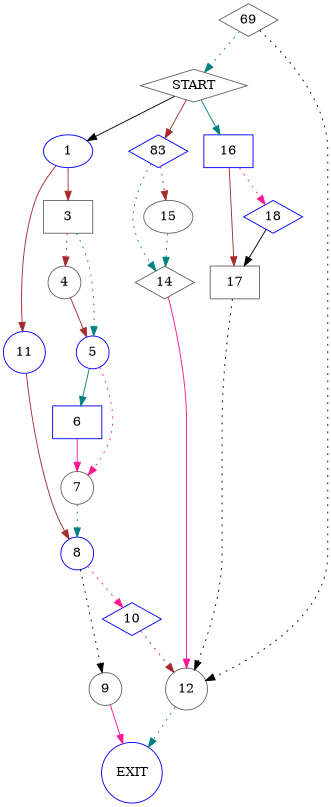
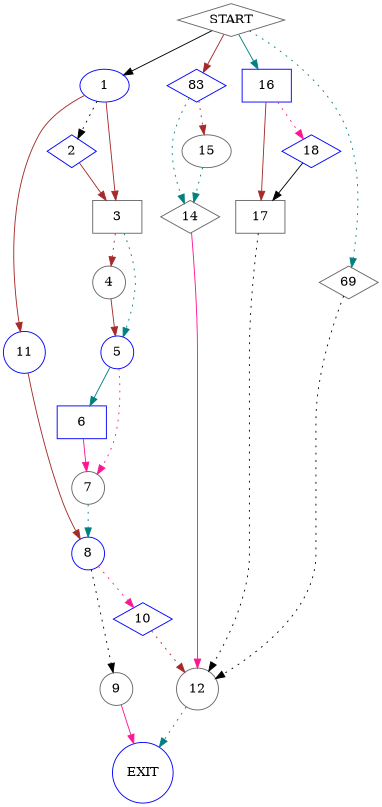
  digraph {
    node [color=blue shape=circle]
    edge [color=brown style=dotted]
    n1 [color=gray40 label=START shape=diamond]
    1 [shape=ellipse]
    n3 [label=83 shape=diamond]
    16 [shape=box]
    n5 [color=gray40 label=69 shape=diamond]
    11
+   2 [shape=diamond]
    3 [color=gray40 shape=box]
    8
    14 [color=gray40 shape=diamond]
    15 [color=gray40 shape=ellipse]
    17 [color=gray40 shape=box]
    18 [shape=diamond]
    12 [color=gray40]
    n15 [label=EXIT]
    4 [color=gray40]
    5
    6 [shape=box]
    7 [color=gray40]
    9 [color=gray40]
    10 [shape=diamond]
    n1 -> 1 [color=black style=solid]
    n1 -> n3 [style=solid]
    n1 -> 16 [color=teal style=solid]
-   n5 -> n1 [color=teal]
+   n1 -> n5 [color=teal]
    1 -> 11 [style=solid]
+   1 -> 2 [color=black]
    1 -> 3 [style=solid]
    n3 -> 14 [color=teal]
    n3 -> 15
    16 -> 17 [style=solid]
    16 -> 18 [color=deeppink]
    n5 -> 12 [color=black]
    11 -> 8 [style=solid]
+   2 -> 3 [style=solid]
    3 -> 4
    3 -> 5 [color=teal]
    8 -> 9 [color=black]
    8 -> 10 [color=deeppink]
    14 -> 12 [color=deeppink style=solid]
    15 -> 14 [color=teal]
    17 -> 12 [color=black]
    18 -> 17 [color=black style=solid]
    12 -> n15 [color=teal]
    4 -> 5 [style=solid]
    5 -> 6 [color=teal style=solid]
    5 -> 7 [color=deeppink]
    6 -> 7 [color=deeppink style=solid]
    7 -> 8 [color=teal]
    9 -> n15 [color=deeppink style=solid]
    10 -> 12
  }
